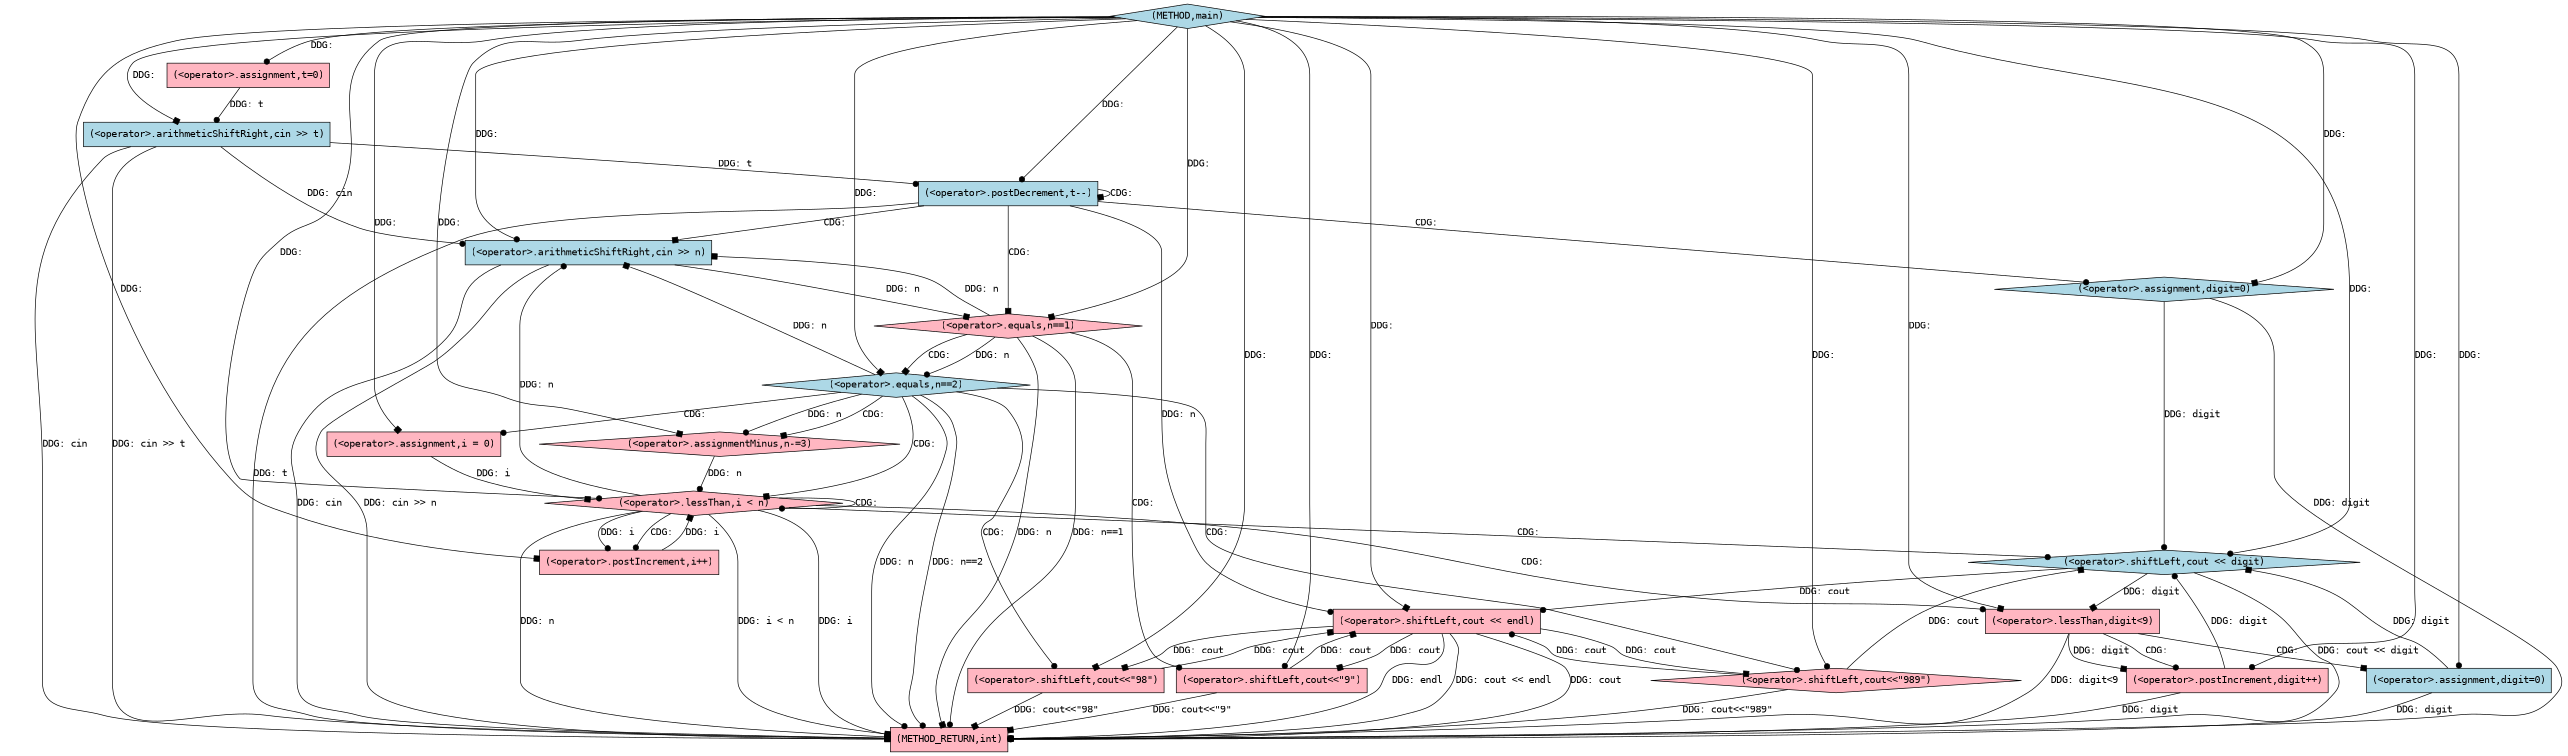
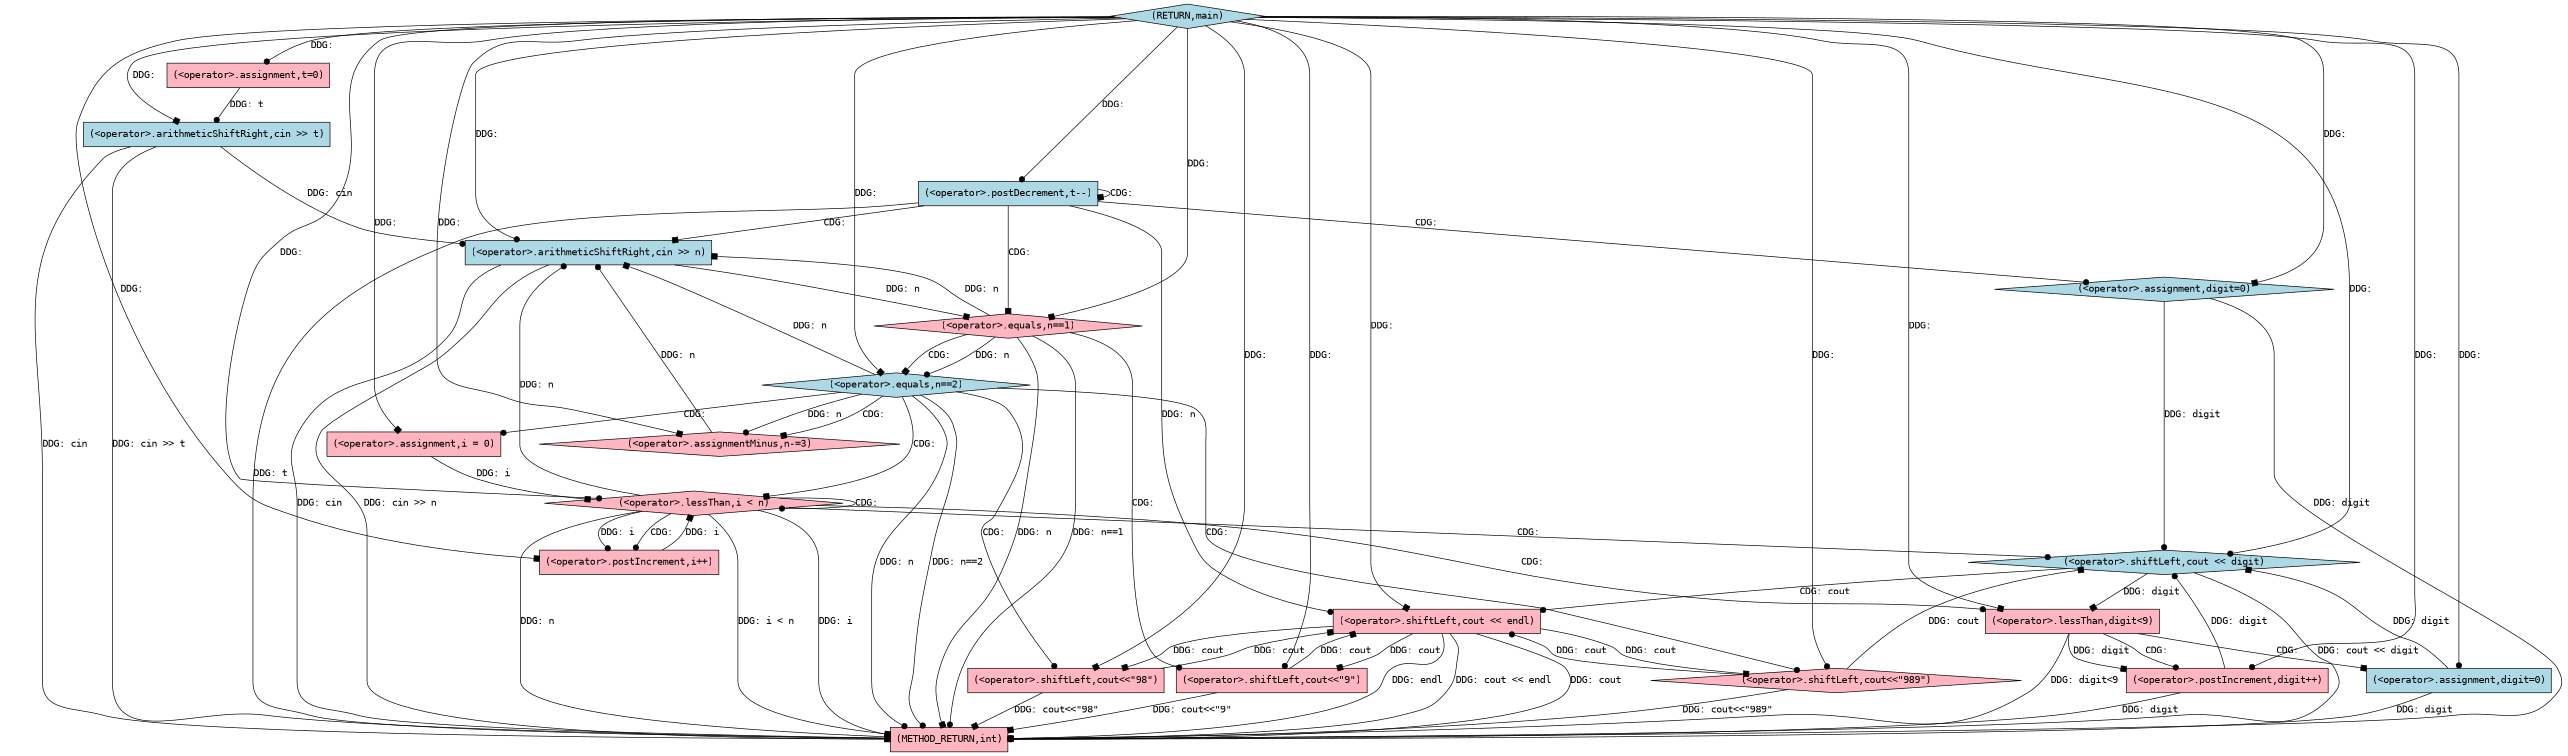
  digraph {
    fontname="DejaVu Sans Mono"
    node [fillcolor=lightpink fontname="DejaVu Sans Mono" shape=box style=filled]
    edge [arrowhead=dot fontname="DejaVu Sans Mono"]
-   n1 [fillcolor=lightblue label="(METHOD,main)" shape=diamond]
+   n1 [fillcolor=lightblue label="(RETURN,main)" shape=diamond]
    n2 [label="(<operator>.assignment,t=0)"]
    n3 [fillcolor=lightblue label="(<operator>.arithmeticShiftRight,cin >> t)"]
    n4 [fillcolor=lightblue label="(<operator>.postDecrement,t--)"]
    n5 [fillcolor=lightblue label="(<operator>.assignment,digit=0)" shape=diamond]
    n6 [fillcolor=lightblue label="(<operator>.arithmeticShiftRight,cin >> n)"]
    n7 [label="(<operator>.shiftLeft,cout << endl)"]
    n8 [label="(<operator>.equals,n==1)" shape=diamond]
    n9 [label="(<operator>.shiftLeft,cout<<\"9\")"]
    n10 [fillcolor=lightblue label="(<operator>.equals,n==2)" shape=diamond]
    n11 [label="(<operator>.shiftLeft,cout<<\"98\")"]
    n12 [label="(<operator>.shiftLeft,cout<<\"989\")" shape=diamond]
    n13 [label="(<operator>.assignmentMinus,n-=3)" shape=diamond]
    n14 [label="(<operator>.assignment,i = 0)"]
    n15 [label="(<operator>.lessThan,i < n)" shape=diamond]
    n16 [label="(<operator>.postIncrement,i++)"]
    n17 [fillcolor=lightblue label="(<operator>.shiftLeft,cout << digit)" shape=diamond]
    n18 [label="(<operator>.lessThan,digit<9)"]
    n19 [label="(<operator>.postIncrement,digit++)"]
    n20 [fillcolor=lightblue label="(<operator>.assignment,digit=0)"]
    n21 [label="(METHOD_RETURN,int)"]
    n1 -> n2 [label="DDG: "]
    n1 -> n3 [arrowhead=box label="DDG: "]
    n1 -> n4 [label="DDG: "]
    n1 -> n5 [arrowhead=box label="DDG: "]
    n1 -> n6 [label="DDG: "]
    n1 -> n7 [arrowhead=box label="DDG: "]
    n1 -> n8 [arrowhead=box label="DDG: "]
    n1 -> n9 [label="DDG: "]
    n1 -> n10 [arrowhead=box label="DDG: "]
    n1 -> n11 [arrowhead=box label="DDG: "]
    n1 -> n12 [label="DDG: "]
    n1 -> n13 [arrowhead=box label="DDG: "]
    n1 -> n14 [arrowhead=box label="DDG: "]
    n1 -> n15 [label="DDG: "]
    n1 -> n16 [arrowhead=box label="DDG: "]
    n1 -> n17 [label="DDG: "]
    n1 -> n18 [arrowhead=box label="DDG: "]
    n1 -> n19 [label="DDG: "]
    n1 -> n20 [label="DDG: "]
    n2 -> n3 [label="DDG: t"]
-   n3 -> n4 [label="DDG: t"]
    n3 -> n6 [label="DDG: cin"]
    n3 -> n21 [arrowhead=box label="DDG: cin"]
    n3 -> n21 [label="DDG: cin >> t"]
    n4 -> n4 [arrowhead=box label="CDG: "]
    n4 -> n5 [label="CDG: "]
    n4 -> n6 [arrowhead=box label="CDG: "]
    n4 -> n7 [label="DDG: n"]
    n4 -> n8 [arrowhead=box label="CDG: "]
    n4 -> n21 [label="DDG: t"]
    n5 -> n17 [label="DDG: digit"]
    n5 -> n21 [label="DDG: digit"]
    n6 -> n8 [arrowhead=box label="DDG: n"]
    n6 -> n21 [arrowhead=box label="DDG: cin"]
    n6 -> n21 [arrowhead=box label="DDG: cin >> n"]
    n7 -> n9 [arrowhead=box label="DDG: cout"]
    n7 -> n11 [arrowhead=box label="DDG: cout"]
    n7 -> n12 [arrowhead=box label="DDG: cout"]
    n7 -> n21 [label="DDG: cout"]
    n7 -> n21 [label="DDG: cout << endl"]
    n7 -> n21 [arrowhead=box label="DDG: endl"]
    n8 -> n6 [arrowhead=box label="DDG: n"]
    n8 -> n9 [label="CDG: "]
    n8 -> n10 [label="DDG: n"]
    n8 -> n10 [arrowhead=box label="CDG: "]
    n8 -> n21 [arrowhead=box label="DDG: n"]
    n8 -> n21 [label="DDG: n==1"]
    n9 -> n7 [arrowhead=box label="DDG: cout"]
    n9 -> n21 [arrowhead=box label="DDG: cout<<\"9\""]
    n10 -> n6 [arrowhead=box label="DDG: n"]
    n10 -> n11 [label="CDG: "]
    n10 -> n12 [label="CDG: "]
    n10 -> n13 [label="DDG: n"]
    n10 -> n13 [arrowhead=box label="CDG: "]
    n10 -> n14 [label="CDG: "]
    n10 -> n15 [arrowhead=box label="CDG: "]
    n10 -> n21 [label="DDG: n"]
    n10 -> n21 [label="DDG: n==2"]
    n11 -> n7 [arrowhead=box label="DDG: cout"]
    n11 -> n21 [arrowhead=box label="DDG: cout<<\"98\""]
    n12 -> n7 [label="DDG: cout"]
    n12 -> n17 [arrowhead=box label="DDG: cout"]
    n12 -> n21 [arrowhead=box label="DDG: cout<<\"989\""]
-   n13 -> n15 [label="DDG: n"]
+   n13 -> n6 [label="DDG: n"]
    n14 -> n15 [arrowhead=box label="DDG: i"]
    n15 -> n6 [label="DDG: n"]
    n15 -> n15 [label="CDG: "]
    n15 -> n16 [label="DDG: i"]
    n15 -> n16 [label="CDG: "]
    n15 -> n17 [label="CDG: "]
    n15 -> n18 [label="CDG: "]
    n15 -> n21 [arrowhead=box label="DDG: i"]
    n15 -> n21 [label="DDG: n"]
    n15 -> n21 [arrowhead=box label="DDG: i < n"]
    n16 -> n15 [arrowhead=box label="DDG: i"]
-   n17 -> n7 [label="DDG: cout"]
+   n17 -> n7 [label="CDG: cout"]
    n17 -> n18 [arrowhead=box label="DDG: digit"]
    n17 -> n21 [label="DDG: cout << digit"]
    n18 -> n19 [arrowhead=box label="DDG: digit"]
    n18 -> n19 [label="CDG: "]
    n18 -> n20 [arrowhead=box label="CDG: "]
    n18 -> n21 [label="DDG: digit<9"]
    n19 -> n17 [label="DDG: digit"]
    n19 -> n21 [label="DDG: digit"]
    n20 -> n17 [arrowhead=box label="DDG: digit"]
    n20 -> n21 [label="DDG: digit"]
  }
